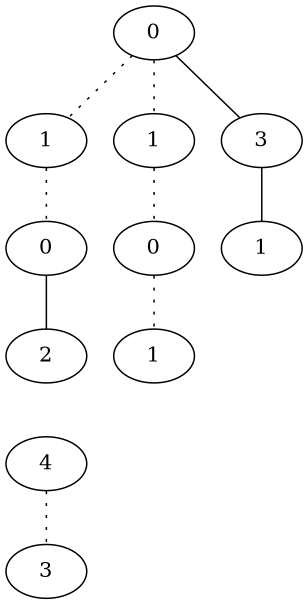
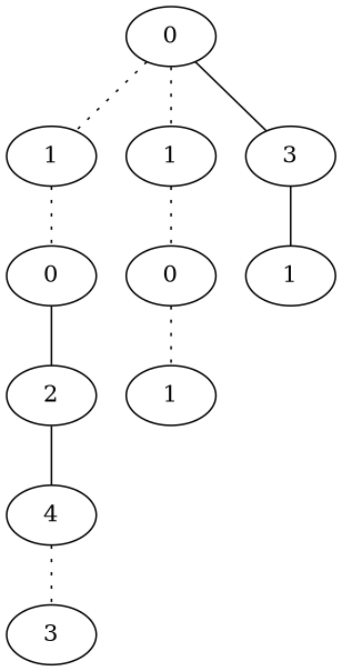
  graph {
    edge [style=dotted]
    n1 [label=0]
    n2 [label=1]
    n3 [label=1]
    n4 [label=3]
    n5 [label=0]
    n6 [label=2]
    n7 [label=4]
    n8 [label=3]
    n9 [label=0]
    n10 [label=1]
    n11 [label=1]
    n1 -- n2
    n1 -- n3
    n1 -- n4 [style=""]
    n2 -- n5
    n3 -- n9
    n4 -- n11 [style=""]
    n5 -- n6 [style=""]
+   n6 -- n7 [style=""]
    n7 -- n8
    n9 -- n10
  }
